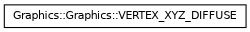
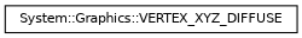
  digraph {
    rankdir=LR
-   n1 [color=black fillcolor=white fontname=Helvetica fontsize=10 height=0.2 label="Graphics::Graphics::VERTEX_XYZ_DIFFUSE" shape=record style=filled width=0.4]
+   n1 [color=black fillcolor=white fontname=Helvetica fontsize=10 height=0.2 label="System::Graphics::VERTEX_XYZ_DIFFUSE" shape=record style=filled width=0.4]
  }
